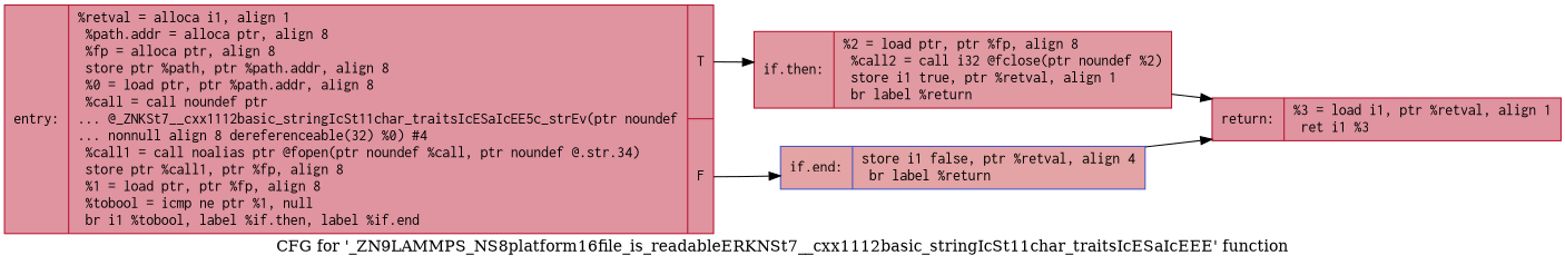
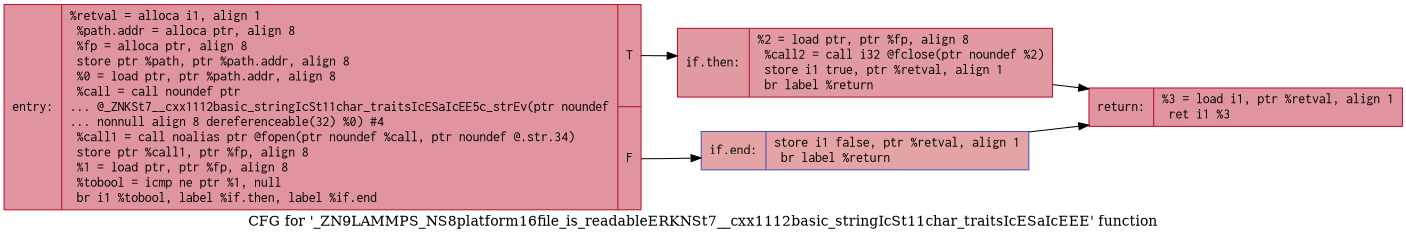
  digraph {
    label="CFG for '_ZN9LAMMPS_NS8platform16file_is_readableERKNSt7__cxx1112basic_stringIcSt11char_traitsIcESaIcEEE' function"
    rankdir=LR
    node [color="#b70d28ff" fillcolor="#b70d2870" fontname=Courier shape=record style=filled]
    n1 [label="{entry:\l|  %retval = alloca i1, align 1\l  %path.addr = alloca ptr, align 8\l  %fp = alloca ptr, align 8\l  store ptr %path, ptr %path.addr, align 8\l  %0 = load ptr, ptr %path.addr, align 8\l  %call = call noundef ptr\l... @_ZNKSt7__cxx1112basic_stringIcSt11char_traitsIcESaIcEE5c_strEv(ptr noundef\l... nonnull align 8 dereferenceable(32) %0) #4\l  %call1 = call noalias ptr @fopen(ptr noundef %call, ptr noundef @.str.34)\l  store ptr %call1, ptr %fp, align 8\l  %1 = load ptr, ptr %fp, align 8\l  %tobool = icmp ne ptr %1, null\l  br i1 %tobool, label %if.then, label %if.end\l|{<s0>T|<s1>F}}"]
    n2 [fillcolor="#bb1b2c70" label="{if.then:\l|  %2 = load ptr, ptr %fp, align 8\l  %call2 = call i32 @fclose(ptr noundef %2)\l  store i1 true, ptr %retval, align 1\l  br label %return\l}"]
-   n3 [color="#3d50c3ff" fillcolor="#c32e3170" label="{if.end:\l|  store i1 false, ptr %retval, align 4\l  br label %return\l}"]
+   n3 [color="#3d50c3ff" fillcolor="#c32e3170" label="{if.end:\l|  store i1 false, ptr %retval, align 1\l  br label %return\l}"]
    n4 [label="{return:\l|  %3 = load i1, ptr %retval, align 1\l  ret i1 %3\l}"]
    n1 -> n2 [tailport=s0]
    n1 -> n3 [tailport=s1]
    n2 -> n4
    n3 -> n4
  }
